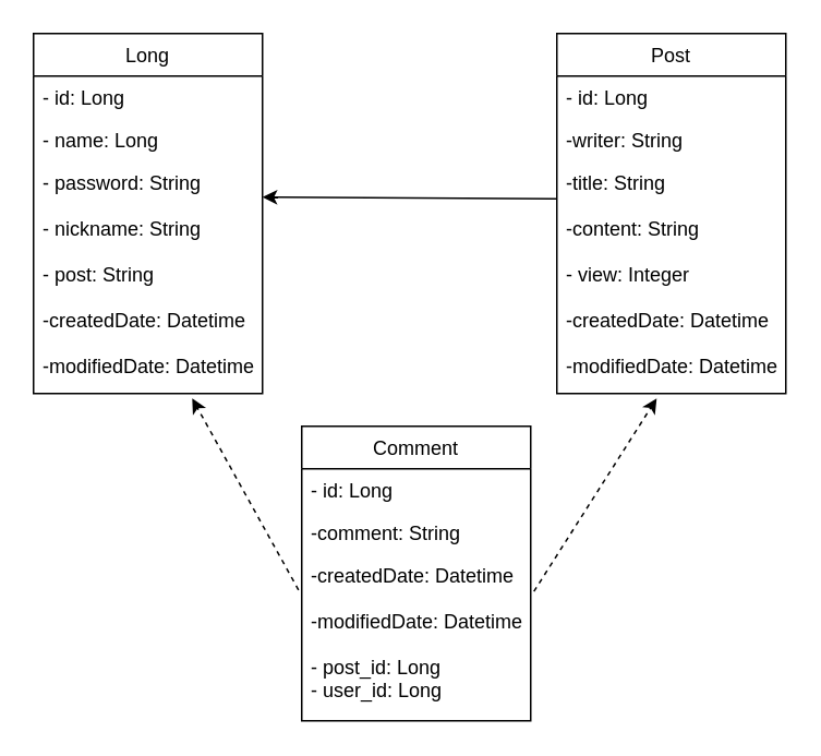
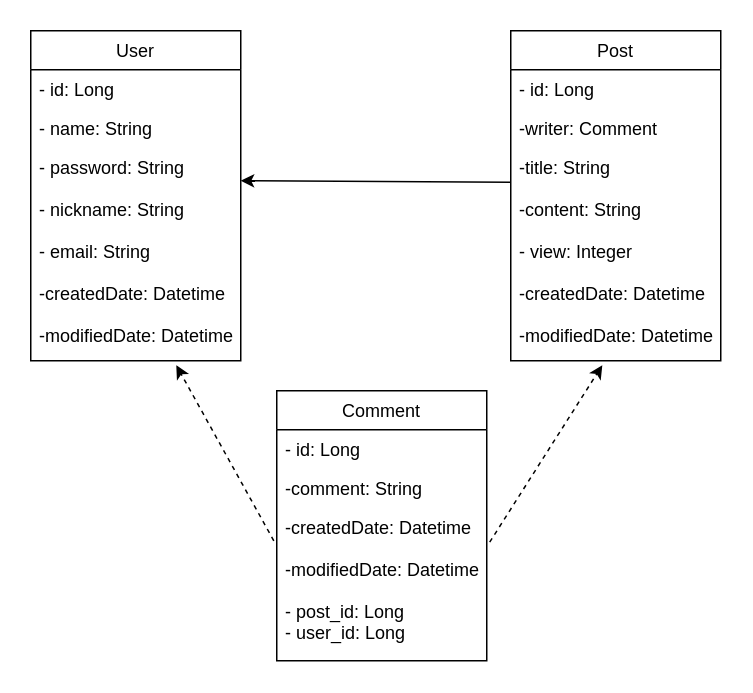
  <mxCell id="0" />
  <mxCell id="1" parent="0" />
- <mxCell id="2" value="Long" style="swimlane;fontStyle=0;childLayout=stackLayout;horizontal=1;startSize=26;fillColor=none;horizontalStack=0;resizeParent=1;resizeParentMax=0;resizeLast=0;collapsible=1;marginBottom=0;" vertex="1" parent="1"><mxGeometry x="20" y="20" width="140" height="220" as="geometry" /></mxCell>
+ <mxCell id="2" value="User" style="swimlane;fontStyle=0;childLayout=stackLayout;horizontal=1;startSize=26;fillColor=none;horizontalStack=0;resizeParent=1;resizeParentMax=0;resizeLast=0;collapsible=1;marginBottom=0;" vertex="1" parent="1"><mxGeometry x="20" y="20" width="140" height="220" as="geometry" /></mxCell>
  <mxCell id="3" value="- id: Long" style="text;strokeColor=none;fillColor=none;align=left;verticalAlign=top;spacingLeft=4;spacingRight=4;overflow=hidden;rotatable=0;points=[[0,0.5],[1,0.5]];portConstraint=eastwest;" vertex="1" parent="2"><mxGeometry y="26" width="140" height="26" as="geometry" /></mxCell>
- <mxCell id="4" value="- name: Long" style="text;strokeColor=none;fillColor=none;align=left;verticalAlign=top;spacingLeft=4;spacingRight=4;overflow=hidden;rotatable=0;points=[[0,0.5],[1,0.5]];portConstraint=eastwest;" vertex="1" parent="2"><mxGeometry y="52" width="140" height="26" as="geometry" /></mxCell>
- <mxCell id="5" value="- password: String&#10;&#10;- nickname: String&#10;&#10;- post: String&#10;&#10;-createdDate: Datetime&#10;&#10;-modifiedDate: Datetime&#10;" style="text;strokeColor=none;fillColor=none;align=left;verticalAlign=top;spacingLeft=4;spacingRight=4;overflow=hidden;rotatable=0;points=[[0,0.5],[1,0.5]];portConstraint=eastwest;" vertex="1" parent="2"><mxGeometry y="78" width="140" height="142" as="geometry" /></mxCell>
+ <mxCell id="4" value="- name: String" style="text;strokeColor=none;fillColor=none;align=left;verticalAlign=top;spacingLeft=4;spacingRight=4;overflow=hidden;rotatable=0;points=[[0,0.5],[1,0.5]];portConstraint=eastwest;" vertex="1" parent="2"><mxGeometry y="52" width="140" height="26" as="geometry" /></mxCell>
+ <mxCell id="5" value="- password: String&#10;&#10;- nickname: String&#10;&#10;- email: String&#10;&#10;-createdDate: Datetime&#10;&#10;-modifiedDate: Datetime&#10;" style="text;strokeColor=none;fillColor=none;align=left;verticalAlign=top;spacingLeft=4;spacingRight=4;overflow=hidden;rotatable=0;points=[[0,0.5],[1,0.5]];portConstraint=eastwest;" vertex="1" parent="2"><mxGeometry y="78" width="140" height="142" as="geometry" /></mxCell>
  <mxCell id="6" value="Post" style="swimlane;fontStyle=0;childLayout=stackLayout;horizontal=1;startSize=26;fillColor=none;horizontalStack=0;resizeParent=1;resizeParentMax=0;resizeLast=0;collapsible=1;marginBottom=0;" vertex="1" parent="1"><mxGeometry x="340" y="20" width="140" height="220" as="geometry" /></mxCell>
  <mxCell id="7" value="- id: Long" style="text;strokeColor=none;fillColor=none;align=left;verticalAlign=top;spacingLeft=4;spacingRight=4;overflow=hidden;rotatable=0;points=[[0,0.5],[1,0.5]];portConstraint=eastwest;" vertex="1" parent="6"><mxGeometry y="26" width="140" height="26" as="geometry" /></mxCell>
- <mxCell id="8" value="-writer: String" style="text;strokeColor=none;fillColor=none;align=left;verticalAlign=top;spacingLeft=4;spacingRight=4;overflow=hidden;rotatable=0;points=[[0,0.5],[1,0.5]];portConstraint=eastwest;" vertex="1" parent="6"><mxGeometry y="52" width="140" height="26" as="geometry" /></mxCell>
+ <mxCell id="8" value="-writer: Comment" style="text;strokeColor=none;fillColor=none;align=left;verticalAlign=top;spacingLeft=4;spacingRight=4;overflow=hidden;rotatable=0;points=[[0,0.5],[1,0.5]];portConstraint=eastwest;" vertex="1" parent="6"><mxGeometry y="52" width="140" height="26" as="geometry" /></mxCell>
  <mxCell id="9" value="-title: String&#10;&#10;-content: String&#10;&#10;- view: Integer &#10;&#10;-createdDate: Datetime&#10;&#10;-modifiedDate: Datetime&#10;" style="text;strokeColor=none;fillColor=none;align=left;verticalAlign=top;spacingLeft=4;spacingRight=4;overflow=hidden;rotatable=0;points=[[0,0.5],[1,0.5]];portConstraint=eastwest;" vertex="1" parent="6"><mxGeometry y="78" width="140" height="142" as="geometry" /></mxCell>
  <mxCell id="10" value="Comment" style="swimlane;fontStyle=0;childLayout=stackLayout;horizontal=1;startSize=26;fillColor=none;horizontalStack=0;resizeParent=1;resizeParentMax=0;resizeLast=0;collapsible=1;marginBottom=0;" vertex="1" parent="1"><mxGeometry x="184" y="260" width="140" height="180" as="geometry" /></mxCell>
  <mxCell id="11" value="- id: Long" style="text;strokeColor=none;fillColor=none;align=left;verticalAlign=top;spacingLeft=4;spacingRight=4;overflow=hidden;rotatable=0;points=[[0,0.5],[1,0.5]];portConstraint=eastwest;" vertex="1" parent="10"><mxGeometry y="26" width="140" height="26" as="geometry" /></mxCell>
  <mxCell id="12" value="-comment: String" style="text;strokeColor=none;fillColor=none;align=left;verticalAlign=top;spacingLeft=4;spacingRight=4;overflow=hidden;rotatable=0;points=[[0,0.5],[1,0.5]];portConstraint=eastwest;" vertex="1" parent="10"><mxGeometry y="52" width="140" height="26" as="geometry" /></mxCell>
  <mxCell id="13" value="-createdDate: Datetime&#10;&#10;-modifiedDate: Datetime&#10;&#10;- post_id: Long&#10;- user_id: Long&#10;" style="text;strokeColor=none;fillColor=none;align=left;verticalAlign=top;spacingLeft=4;spacingRight=4;overflow=hidden;rotatable=0;points=[[0,0.5],[1,0.5]];portConstraint=eastwest;" vertex="1" parent="10"><mxGeometry y="78" width="140" height="102" as="geometry" /></mxCell>
  <mxCell id="14" value="" style="endArrow=classic;html=1;rounded=0;exitX=0;exitY=0.162;exitDx=0;exitDy=0;exitPerimeter=0;" edge="1" parent="1" source="9"><mxGeometry width="50" height="50" relative="1" as="geometry"><mxPoint x="400" y="340" as="sourcePoint" /><mxPoint x="160" y="120" as="targetPoint" /></mxGeometry></mxCell>
  <mxCell id="15" value="" style="endArrow=classic;html=1;rounded=0;exitX=1.014;exitY=0.225;exitDx=0;exitDy=0;exitPerimeter=0;entryX=0.436;entryY=1.021;entryDx=0;entryDy=0;entryPerimeter=0;dashed=1;" edge="1" parent="1" source="13" target="9"><mxGeometry width="50" height="50" relative="1" as="geometry"><mxPoint x="230" y="350" as="sourcePoint" /><mxPoint x="280" y="300" as="targetPoint" /></mxGeometry></mxCell>
  <mxCell id="16" value="" style="endArrow=classic;html=1;rounded=0;exitX=-0.014;exitY=0.216;exitDx=0;exitDy=0;exitPerimeter=0;entryX=0.693;entryY=1.021;entryDx=0;entryDy=0;entryPerimeter=0;dashed=1;" edge="1" parent="1" source="13" target="5"><mxGeometry width="50" height="50" relative="1" as="geometry"><mxPoint x="230" y="350" as="sourcePoint" /><mxPoint x="280" y="300" as="targetPoint" /></mxGeometry></mxCell>
